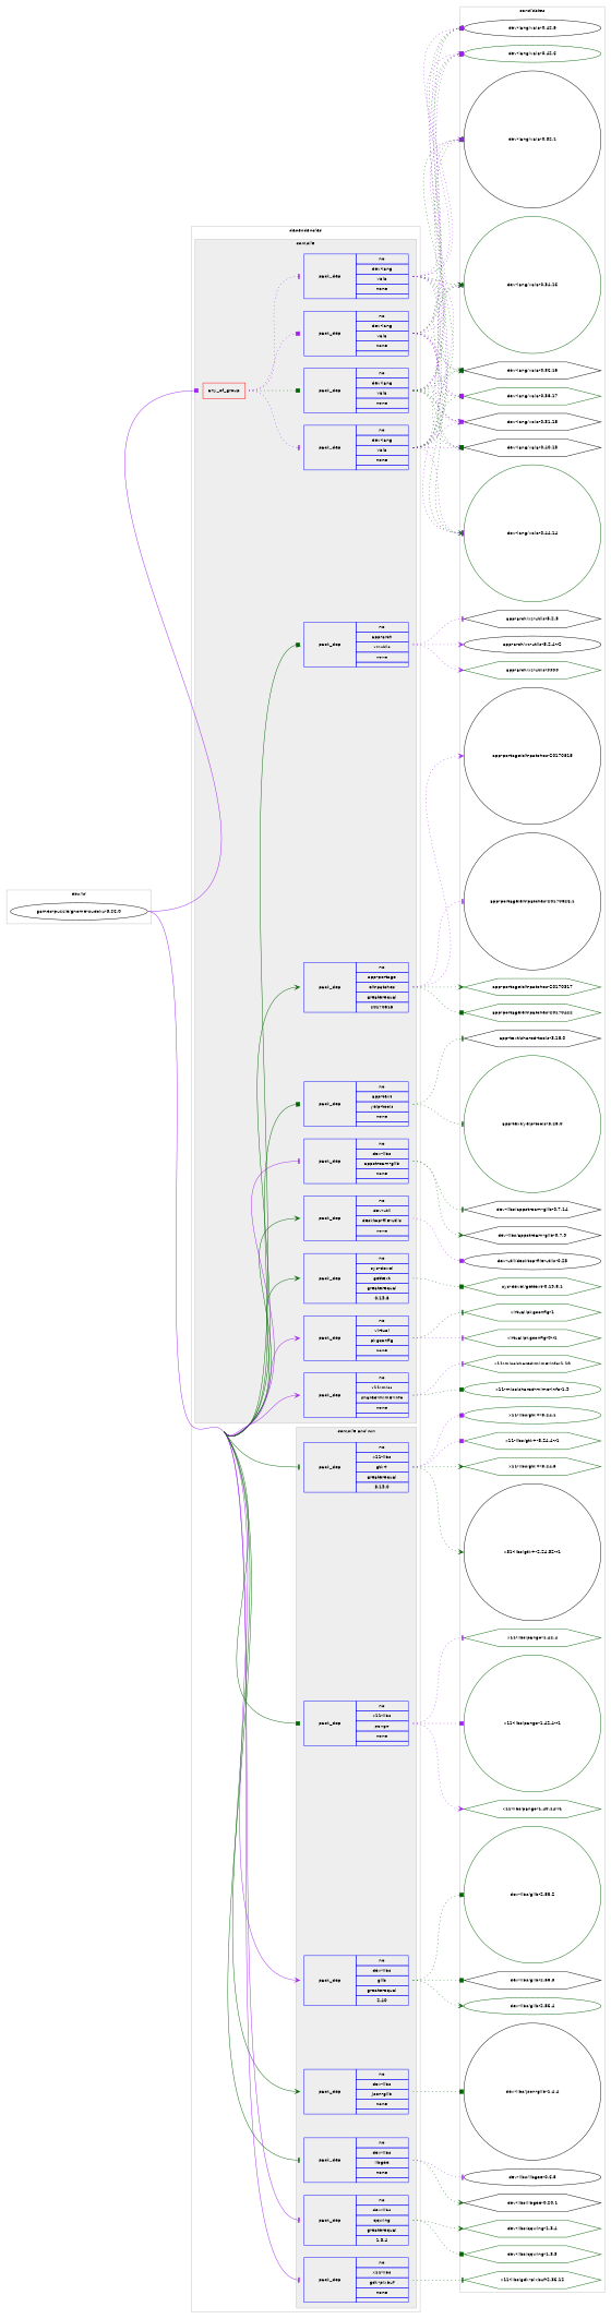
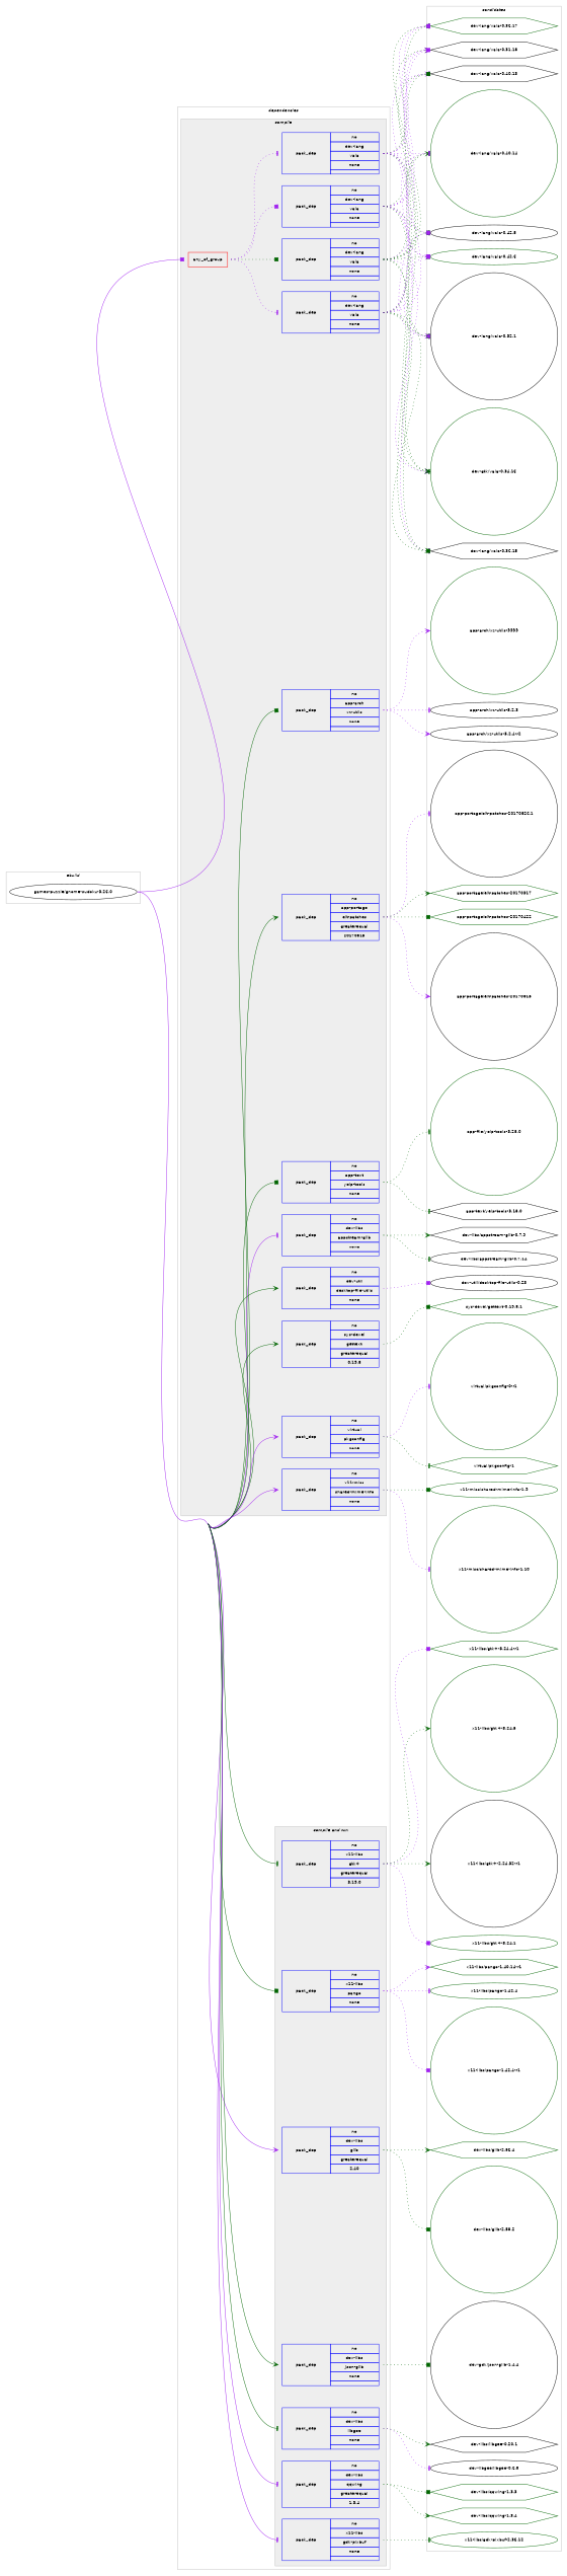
  digraph {
    compound=true
    concentrate=true
    fontname=Helvetica
    fontsize=10
    newrank=true
    rankdir=LR
    ranksep=1.5
    node [color=darkgreen fontname=Helvetica fontsize=10 shape=none]
    edge [arrowhead=box color=darkgreen headport=w style=dotted tailport=e weight=100]
    n1 [color=black label="games-puzzle/gnome-sudoku-3.26.0" shape=ellipse width=4]
    n2 [color=blue label=<<TABLE BORDER="0" CELLBORDER="1" CELLSPACING="0" CELLPADDING="4" WIDTH="220"><TR><TD ROWSPAN="6" CELLPADDING="30">pack_dep</TD></TR><TR><TD WIDTH="110">no</TD></TR><TR><TD>dev-lang</TD></TR><TR><TD>vala</TD></TR><TR><TD>none</TD></TR><TR><TD></TD></TR></TABLE>>]
    n3 [color=blue label=<<TABLE BORDER="0" CELLBORDER="1" CELLSPACING="0" CELLPADDING="4" WIDTH="220"><TR><TD ROWSPAN="6" CELLPADDING="30">pack_dep</TD></TR><TR><TD WIDTH="110">no</TD></TR><TR><TD>dev-lang</TD></TR><TR><TD>vala</TD></TR><TR><TD>none</TD></TR><TR><TD></TD></TR></TABLE>>]
    n4 [color=blue label=<<TABLE BORDER="0" CELLBORDER="1" CELLSPACING="0" CELLPADDING="4" WIDTH="220"><TR><TD ROWSPAN="6" CELLPADDING="30">pack_dep</TD></TR><TR><TD WIDTH="110">no</TD></TR><TR><TD>dev-lang</TD></TR><TR><TD>vala</TD></TR><TR><TD>none</TD></TR><TR><TD></TD></TR></TABLE>>]
    n5 [color=blue label=<<TABLE BORDER="0" CELLBORDER="1" CELLSPACING="0" CELLPADDING="4" WIDTH="220"><TR><TD ROWSPAN="6" CELLPADDING="30">pack_dep</TD></TR><TR><TD WIDTH="110">no</TD></TR><TR><TD>dev-lang</TD></TR><TR><TD>vala</TD></TR><TR><TD>none</TD></TR><TR><TD></TD></TR></TABLE>>]
    n6 [color=red label=<<TABLE BORDER="0" CELLBORDER="1" CELLSPACING="0" CELLPADDING="4"><TR><TD CELLPADDING="10">any_of_group</TD></TR></TABLE>>]
    n7 [color=blue label=<<TABLE BORDER="0" CELLBORDER="1" CELLSPACING="0" CELLPADDING="4" WIDTH="220"><TR><TD ROWSPAN="6" CELLPADDING="30">pack_dep</TD></TR><TR><TD WIDTH="110">no</TD></TR><TR><TD>app-arch</TD></TR><TR><TD>xz-utils</TD></TR><TR><TD>none</TD></TR><TR><TD></TD></TR></TABLE>>]
    n8 [color=blue label=<<TABLE BORDER="0" CELLBORDER="1" CELLSPACING="0" CELLPADDING="4" WIDTH="220"><TR><TD ROWSPAN="6" CELLPADDING="30">pack_dep</TD></TR><TR><TD WIDTH="110">no</TD></TR><TR><TD>app-portage</TD></TR><TR><TD>elt-patches</TD></TR><TR><TD>greaterequal</TD></TR><TR><TD>20170815</TD></TR></TABLE>>]
    n9 [color=blue label=<<TABLE BORDER="0" CELLBORDER="1" CELLSPACING="0" CELLPADDING="4" WIDTH="220"><TR><TD ROWSPAN="6" CELLPADDING="30">pack_dep</TD></TR><TR><TD WIDTH="110">no</TD></TR><TR><TD>app-text</TD></TR><TR><TD>yelp-tools</TD></TR><TR><TD>none</TD></TR><TR><TD></TD></TR></TABLE>>]
    n10 [color=blue label=<<TABLE BORDER="0" CELLBORDER="1" CELLSPACING="0" CELLPADDING="4" WIDTH="220"><TR><TD ROWSPAN="6" CELLPADDING="30">pack_dep</TD></TR><TR><TD WIDTH="110">no</TD></TR><TR><TD>dev-libs</TD></TR><TR><TD>appstream-glib</TD></TR><TR><TD>none</TD></TR><TR><TD></TD></TR></TABLE>>]
    n11 [color=blue label=<<TABLE BORDER="0" CELLBORDER="1" CELLSPACING="0" CELLPADDING="4" WIDTH="220"><TR><TD ROWSPAN="6" CELLPADDING="30">pack_dep</TD></TR><TR><TD WIDTH="110">no</TD></TR><TR><TD>dev-util</TD></TR><TR><TD>desktop-file-utils</TD></TR><TR><TD>none</TD></TR><TR><TD></TD></TR></TABLE>>]
    n12 [color=blue label=<<TABLE BORDER="0" CELLBORDER="1" CELLSPACING="0" CELLPADDING="4" WIDTH="220"><TR><TD ROWSPAN="6" CELLPADDING="30">pack_dep</TD></TR><TR><TD WIDTH="110">no</TD></TR><TR><TD>sys-devel</TD></TR><TR><TD>gettext</TD></TR><TR><TD>greaterequal</TD></TR><TR><TD>0.19.8</TD></TR></TABLE>>]
    n13 [color=blue label=<<TABLE BORDER="0" CELLBORDER="1" CELLSPACING="0" CELLPADDING="4" WIDTH="220"><TR><TD ROWSPAN="6" CELLPADDING="30">pack_dep</TD></TR><TR><TD WIDTH="110">no</TD></TR><TR><TD>virtual</TD></TR><TR><TD>pkgconfig</TD></TR><TR><TD>none</TD></TR><TR><TD></TD></TR></TABLE>>]
    n14 [color=blue label=<<TABLE BORDER="0" CELLBORDER="1" CELLSPACING="0" CELLPADDING="4" WIDTH="220"><TR><TD ROWSPAN="6" CELLPADDING="30">pack_dep</TD></TR><TR><TD WIDTH="110">no</TD></TR><TR><TD>x11-misc</TD></TR><TR><TD>shared-mime-info</TD></TR><TR><TD>none</TD></TR><TR><TD></TD></TR></TABLE>>]
    n15 [color=blue label=<<TABLE BORDER="0" CELLBORDER="1" CELLSPACING="0" CELLPADDING="4" WIDTH="220"><TR><TD ROWSPAN="6" CELLPADDING="30">pack_dep</TD></TR><TR><TD WIDTH="110">no</TD></TR><TR><TD>dev-libs</TD></TR><TR><TD>glib</TD></TR><TR><TD>greaterequal</TD></TR><TR><TD>2.40</TD></TR></TABLE>>]
    n16 [color=blue label=<<TABLE BORDER="0" CELLBORDER="1" CELLSPACING="0" CELLPADDING="4" WIDTH="220"><TR><TD ROWSPAN="6" CELLPADDING="30">pack_dep</TD></TR><TR><TD WIDTH="110">no</TD></TR><TR><TD>dev-libs</TD></TR><TR><TD>json-glib</TD></TR><TR><TD>none</TD></TR><TR><TD></TD></TR></TABLE>>]
    n17 [color=blue label=<<TABLE BORDER="0" CELLBORDER="1" CELLSPACING="0" CELLPADDING="4" WIDTH="220"><TR><TD ROWSPAN="6" CELLPADDING="30">pack_dep</TD></TR><TR><TD WIDTH="110">no</TD></TR><TR><TD>dev-libs</TD></TR><TR><TD>libgee</TD></TR><TR><TD>none</TD></TR><TR><TD></TD></TR></TABLE>>]
    n18 [color=blue label=<<TABLE BORDER="0" CELLBORDER="1" CELLSPACING="0" CELLPADDING="4" WIDTH="220"><TR><TD ROWSPAN="6" CELLPADDING="30">pack_dep</TD></TR><TR><TD WIDTH="110">no</TD></TR><TR><TD>dev-libs</TD></TR><TR><TD>qqwing</TD></TR><TR><TD>greaterequal</TD></TR><TR><TD>1.3.4</TD></TR></TABLE>>]
    n19 [color=blue label=<<TABLE BORDER="0" CELLBORDER="1" CELLSPACING="0" CELLPADDING="4" WIDTH="220"><TR><TD ROWSPAN="6" CELLPADDING="30">pack_dep</TD></TR><TR><TD WIDTH="110">no</TD></TR><TR><TD>x11-libs</TD></TR><TR><TD>gdk-pixbuf</TD></TR><TR><TD>none</TD></TR><TR><TD></TD></TR></TABLE>>]
    n20 [color=blue label=<<TABLE BORDER="0" CELLBORDER="1" CELLSPACING="0" CELLPADDING="4" WIDTH="220"><TR><TD ROWSPAN="6" CELLPADDING="30">pack_dep</TD></TR><TR><TD WIDTH="110">no</TD></TR><TR><TD>x11-libs</TD></TR><TR><TD>gtk+</TD></TR><TR><TD>greaterequal</TD></TR><TR><TD>3.19.0</TD></TR></TABLE>>]
    n21 [color=blue label=<<TABLE BORDER="0" CELLBORDER="1" CELLSPACING="0" CELLPADDING="4" WIDTH="220"><TR><TD ROWSPAN="6" CELLPADDING="30">pack_dep</TD></TR><TR><TD WIDTH="110">no</TD></TR><TR><TD>x11-libs</TD></TR><TR><TD>pango</TD></TR><TR><TD>none</TD></TR><TR><TD></TD></TR></TABLE>>]
    n22 [color=black label="dev-lang/vala-0.32.1" shape=circle width=4]
-   n23 [label="dev-lang/vala-0.34.16" shape=circle width=4]
+   n23 [label="dev-gtk/vala-0.34.16" shape=circle width=4]
    n24 [color=black label="dev-lang/vala-0.36.15" shape=hexagon width=4]
-   n25 [label="dev-lang/vala-0.38.17" shape=hexagon width=4]
+   n25 [label="dev-lang/vala-0.36.17" shape=hexagon width=4]
    n26 [color=black label="dev-lang/vala-0.31.18" shape=hexagon width=4]
    n27 [color=black label="dev-lang/vala-0.40.13" shape=hexagon width=4]
-   n28 [label="dev-lang/vala-0.44.14" shape=circle width=4]
+   n28 [label="dev-lang/vala-0.40.14" shape=circle width=4]
    n29 [color=black label="dev-lang/vala-0.42.5" shape=ellipse width=4]
    n30 [label="dev-lang/vala-0.42.6" shape=ellipse width=4]
-   n31 [label="virtual/pkgconfig-0-r1" shape=hexagon width=4]
+   n31 [label="virtual/pkgconfig-0-r1" shape=circle width=4]
    n32 [label="virtual/pkgconfig-1" shape=hexagon width=4]
-   n33 [color=black label="app-arch/xz-utils-5.2.3" shape=hexagon width=4]
+   n33 [color=black label="app-arch/xz-utils-5.2.3" shape=ellipse width=4]
    n34 [color=black label="app-arch/xz-utils-5.2.4-r2" shape=ellipse width=4]
-   n35 [label="app-arch/xz-utils-9999" shape=hexagon width=4]
+   n35 [label="app-arch/xz-utils-9999" shape=circle width=4]
    n36 [label="app-portage/elt-patches-20170317" shape=hexagon width=4]
    n37 [label="app-portage/elt-patches-20170422" shape=hexagon width=4]
    n38 [color=black label="app-portage/elt-patches-20170815" shape=circle width=4]
    n39 [color=black label="app-portage/elt-patches-20170826.1" shape=circle width=4]
-   n40 [color=black label="app-text/shared-tools-3.18.0" shape=hexagon width=4]
-   n41 [label="app-text/yelp-tools-3.28.0" shape=circle width=4]
-   n42 [color=black label="dev-libs/appstream-glib-0.7.14" shape=hexagon width=4]
+   n40 [color=black label="app-text/yelp-tools-3.18.0" shape=hexagon width=4]
+   n41 [label="app-file/yelp-tools-3.28.0" shape=circle width=4]
+   n42 [color=black label="dev-libs/appstream-glib-0.7.14" shape=ellipse width=4]
    n43 [color=black label="dev-libs/appstream-glib-0.7.9" shape=hexagon width=4]
    n44 [color=black label="dev-util/desktop-file-utils-0.23" shape=ellipse width=4]
    n45 [label="sys-devel/gettext-0.19.8.1" shape=hexagon width=4]
-   n46 [label="x11-misc/shared-mime-info-1.10" shape=hexagon width=4]
+   n46 [label="x11-misc/shared-mime-info-1.10" shape=circle width=4]
    n47 [label="x11-misc/shared-mime-info-1.9" shape=ellipse width=4]
-   n48 [label="dev-libs/glib-2.56.4" shape=ellipse width=4]
+   n48 [label="dev-libs/glib-2.56.4" shape=hexagon width=4]
    n49 [label="dev-libs/glib-2.58.2" shape=circle width=4]
-   n50 [color=black label="dev-libs/glib-2.58.3" shape=hexagon width=4]
-   n51 [color=black label="dev-libs/json-glib-1.4.4" shape=circle width=4]
+   n51 [color=black label="dev-gdk/json-glib-1.4.4" shape=circle width=4]
    n52 [color=black label="dev-libs/libgee-0.20.1" shape=hexagon width=4]
-   n53 [color=black label="dev-libs/libgee-0.6.8" shape=ellipse width=4]
+   n53 [color=black label="dev-libgee/libgee-0.6.8" shape=ellipse width=4]
    n54 [label="dev-libs/qqwing-1.3.3" shape=hexagon width=4]
    n55 [label="dev-libs/qqwing-1.3.4" shape=hexagon width=4]
-   n56 [label="x11-libs/gdk-pixbuf-2.36.12" shape=hexagon width=4]
-   n57 [color=black label="x31-libs/gtk+-2.24.32-r1" shape=circle width=4]
+   n56 [label="x11-libs/gdk-pixbuf-2.36.12" shape=ellipse width=4]
+   n57 [color=black label="x11-libs/gtk+-2.24.32-r1" shape=circle width=4]
    n58 [label="x11-libs/gtk+-3.24.1" shape=ellipse width=4]
    n59 [label="x11-libs/gtk+-3.24.4-r1" shape=hexagon width=4]
-   n60 [label="x11-libs/gtk+-3.24.5" shape=hexagon width=4]
+   n60 [label="x11-libs/gtk+-3.24.5" shape=circle width=4]
    n61 [label="x11-libs/pango-1.40.14-r1" shape=hexagon width=4]
-   n62 [label="x11-libs/pango-1.42.4" shape=hexagon width=4]
+   n62 [label="x11-libs/pango-1.42.4" shape=ellipse width=4]
    n63 [label="x11-libs/pango-1.42.4-r1" shape=circle width=4]
    subgraph cluster_1 {
      color=gray
      label=<<i>ebuild</i>>
      rank=same
      n1
    }
    subgraph cluster_2 {
      color=gray
      label=<<i>dependencies</i>>
      subgraph cluster_3 {
        color=gray
        fillcolor="#eeeeee"
        label=<<i>compile</i>>
        style=filled
        subgraph sub_4 {
          color=gray
          fillcolor="#eeeeee"
          label=<<i>compile</i>>
          style=filled
          n6
          subgraph sub_5 {
            color=gray
            fillcolor="#eeeeee"
            label=<<i>compile</i>>
            style=filled
            n2
          }
          subgraph sub_6 {
            color=gray
            fillcolor="#eeeeee"
            label=<<i>compile</i>>
            style=filled
            n3
          }
          subgraph sub_7 {
            color=gray
            fillcolor="#eeeeee"
            label=<<i>compile</i>>
            style=filled
            n4
          }
          subgraph sub_8 {
            color=gray
            fillcolor="#eeeeee"
            label=<<i>compile</i>>
            style=filled
            n5
          }
        }
        subgraph sub_9 {
          color=gray
          fillcolor="#eeeeee"
          label=<<i>compile</i>>
          style=filled
          n7
        }
        subgraph sub_10 {
          color=gray
          fillcolor="#eeeeee"
          label=<<i>compile</i>>
          style=filled
          n8
        }
        subgraph sub_11 {
          color=gray
          fillcolor="#eeeeee"
          label=<<i>compile</i>>
          style=filled
          n9
        }
        subgraph sub_12 {
          color=gray
          fillcolor="#eeeeee"
          label=<<i>compile</i>>
          style=filled
          n10
        }
        subgraph sub_13 {
          color=gray
          fillcolor="#eeeeee"
          label=<<i>compile</i>>
          style=filled
          n11
        }
        subgraph sub_14 {
          color=gray
          fillcolor="#eeeeee"
          label=<<i>compile</i>>
          style=filled
          n12
        }
        subgraph sub_15 {
          color=gray
          fillcolor="#eeeeee"
          label=<<i>compile</i>>
          style=filled
          n13
        }
        subgraph sub_16 {
          color=gray
          fillcolor="#eeeeee"
          label=<<i>compile</i>>
          style=filled
          n14
        }
      }
      subgraph cluster_17 {
        color=gray
        fillcolor="#eeeeee"
        label=<<i>compile and run</i>>
        style=filled
        subgraph sub_18 {
          color=gray
          fillcolor="#eeeeee"
          label=<<i>compile and run</i>>
          style=filled
          n15
        }
        subgraph sub_19 {
          color=gray
          fillcolor="#eeeeee"
          label=<<i>compile and run</i>>
          style=filled
          n16
        }
        subgraph sub_20 {
          color=gray
          fillcolor="#eeeeee"
          label=<<i>compile and run</i>>
          style=filled
          n17
        }
        subgraph sub_21 {
          color=gray
          fillcolor="#eeeeee"
          label=<<i>compile and run</i>>
          style=filled
          n18
        }
        subgraph sub_22 {
          color=gray
          fillcolor="#eeeeee"
          label=<<i>compile and run</i>>
          style=filled
          n19
        }
        subgraph sub_23 {
          color=gray
          fillcolor="#eeeeee"
          label=<<i>compile and run</i>>
          style=filled
          n20
        }
        subgraph sub_24 {
          color=gray
          fillcolor="#eeeeee"
          label=<<i>compile and run</i>>
          style=filled
          n21
        }
      }
      subgraph cluster_25 {
        color=gray
        fillcolor="#eeeeee"
        label=<<i>run</i>>
        style=filled
      }
    }
    subgraph cluster_26 {
      color=gray
      label=<<i>candidates</i>>
      rank=same
      subgraph sub_27 {
        color=black
        label=<<i>candidates</i>>
        nodesep=1
        rank=same
        n22
        n23
        n24
        n25
        n26
        n27
        n28
        n29
        n30
      }
      subgraph sub_28 {
        color=black
        label=<<i>candidates</i>>
        nodesep=1
        rank=same
        n22
        n23
        n24
        n25
        n26
        n27
        n28
        n29
        n30
      }
      subgraph sub_29 {
        color=black
        label=<<i>candidates</i>>
        nodesep=1
        rank=same
        n22
        n23
        n24
        n25
        n26
        n27
        n28
        n29
        n30
      }
      subgraph sub_30 {
        color=black
        label=<<i>candidates</i>>
        nodesep=1
        rank=same
        n22
        n23
        n24
        n25
        n26
        n27
        n28
        n29
        n30
      }
      subgraph sub_31 {
        color=black
        label=<<i>candidates</i>>
        nodesep=1
        rank=same
        n31
        n32
      }
      subgraph sub_32 {
        color=black
        label=<<i>candidates</i>>
        nodesep=1
        rank=same
        n33
        n34
        n35
      }
      subgraph sub_33 {
        color=black
        label=<<i>candidates</i>>
        nodesep=1
        rank=same
        n36
        n37
        n38
        n39
      }
      subgraph sub_34 {
        color=black
        label=<<i>candidates</i>>
        nodesep=1
        rank=same
        n40
        n41
      }
      subgraph sub_35 {
        color=black
        label=<<i>candidates</i>>
        nodesep=1
        rank=same
        n42
        n43
      }
      subgraph sub_36 {
        color=black
        label=<<i>candidates</i>>
        nodesep=1
        rank=same
        n44
      }
      subgraph sub_37 {
        color=black
        label=<<i>candidates</i>>
        nodesep=1
        rank=same
        n45
      }
      subgraph sub_38 {
        color=black
        label=<<i>candidates</i>>
        nodesep=1
        rank=same
        n46
        n47
      }
      subgraph sub_39 {
        color=black
        label=<<i>candidates</i>>
        nodesep=1
        rank=same
        n48
        n49
-       n50
      }
      subgraph sub_40 {
        color=black
        label=<<i>candidates</i>>
        nodesep=1
        rank=same
        n51
      }
      subgraph sub_41 {
        color=black
        label=<<i>candidates</i>>
        nodesep=1
        rank=same
        n52
        n53
      }
      subgraph sub_42 {
        color=black
        label=<<i>candidates</i>>
        nodesep=1
        rank=same
        n54
        n55
      }
      subgraph sub_43 {
        color=black
        label=<<i>candidates</i>>
        nodesep=1
        rank=same
        n56
      }
      subgraph sub_44 {
        color=black
        label=<<i>candidates</i>>
        nodesep=1
        rank=same
        n57
        n58
        n59
        n60
      }
      subgraph sub_45 {
        color=black
        label=<<i>candidates</i>>
        nodesep=1
        rank=same
        n61
        n62
        n63
      }
    }
    n1 -> n6 [color=purple style=solid weight=20]
    n1 -> n7 [style=solid weight=20]
    n1 -> n8 [arrowhead=vee style=solid weight=20]
    n1 -> n9 [style=solid weight=20]
    n1 -> n10 [arrowhead=tee color=purple style=solid weight=20]
    n1 -> n11 [arrowhead=vee style=solid weight=20]
    n1 -> n12 [arrowhead=vee style=solid weight=20]
    n1 -> n13 [arrowhead=vee color=purple style=solid weight=20]
    n1 -> n14 [arrowhead=vee color=purple style=solid weight=20]
    n1 -> n15 [arrowhead=vee color=purple style=solid weight=20]
    n1 -> n16 [arrowhead=vee style=solid weight=20]
    n1 -> n17 [arrowhead=tee style=solid weight=20]
    n1 -> n18 [arrowhead=tee color=purple style=solid weight=20]
    n1 -> n19 [arrowhead=tee color=purple style=solid weight=20]
    n1 -> n20 [arrowhead=tee style=solid weight=20]
    n1 -> n21 [style=solid weight=20]
    n2 -> n22
    n2 -> n23 [arrowhead=vee]
    n2 -> n24 [arrowhead=tee]
    n2 -> n25 [arrowhead=tee]
    n2 -> n26 [arrowhead=vee color=purple]
    n2 -> n27 [arrowhead=tee color=purple]
    n2 -> n28 [arrowhead=tee color=purple]
    n2 -> n29 [arrowhead=tee]
    n2 -> n30 [arrowhead=vee color=purple]
    n3 -> n22 [arrowhead=tee]
    n3 -> n23 [arrowhead=vee color=purple]
    n3 -> n24 [arrowhead=vee]
    n3 -> n25
    n3 -> n26 [arrowhead=vee]
    n3 -> n27
    n3 -> n28 [arrowhead=tee]
    n3 -> n29 [color=purple]
    n3 -> n30
    n4 -> n22 [arrowhead=vee color=purple]
    n4 -> n23 [arrowhead=tee]
    n4 -> n24 [arrowhead=tee color=purple]
    n4 -> n25 [arrowhead=tee color=purple]
    n4 -> n26 [color=purple]
    n4 -> n27 [arrowhead=vee color=purple]
    n4 -> n28 [arrowhead=vee]
    n4 -> n29
    n4 -> n30 [color=purple]
    n5 -> n22 [arrowhead=tee color=purple]
    n5 -> n23 [arrowhead=vee]
    n5 -> n24
    n5 -> n25 [color=purple]
    n5 -> n26 [arrowhead=vee color=purple]
    n5 -> n27
    n5 -> n28 [arrowhead=tee color=purple]
    n5 -> n29 [color=purple]
    n5 -> n30 [color=purple]
    n6 -> n2 [arrowhead=tee color=purple weight=20]
    n6 -> n3 [weight=20]
    n6 -> n4 [color=purple weight=20]
    n6 -> n5 [arrowhead=tee color=purple weight=20]
    n7 -> n33 [arrowhead=tee color=purple]
    n7 -> n34 [arrowhead=vee color=purple]
    n7 -> n35 [arrowhead=vee color=purple]
    n8 -> n36 [arrowhead=vee]
    n8 -> n37
    n8 -> n38 [arrowhead=vee color=purple]
    n8 -> n39 [arrowhead=tee color=purple]
    n9 -> n40 [arrowhead=tee]
    n9 -> n41 [arrowhead=tee]
    n10 -> n42 [arrowhead=tee]
    n10 -> n43 [arrowhead=vee]
    n11 -> n44 [color=purple]
    n12 -> n45
    n13 -> n31 [arrowhead=tee color=purple]
    n13 -> n32 [arrowhead=tee]
    n14 -> n46 [arrowhead=tee color=purple]
    n14 -> n47
    n15 -> n48 [arrowhead=vee]
    n15 -> n49
-   n15 -> n50
    n16 -> n51
    n17 -> n52 [arrowhead=vee]
    n17 -> n53 [arrowhead=tee color=purple]
    n18 -> n54
    n18 -> n55 [arrowhead=vee]
    n19 -> n56 [arrowhead=tee]
    n20 -> n57 [arrowhead=vee]
    n20 -> n58 [color=purple]
    n20 -> n59 [color=purple]
    n20 -> n60 [arrowhead=vee]
    n21 -> n61 [arrowhead=vee color=purple]
    n21 -> n62 [arrowhead=tee color=purple]
    n21 -> n63 [color=purple]
  }
